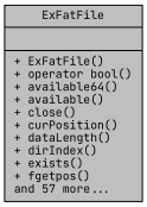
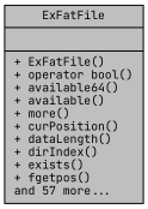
  digraph {
    fontname="JetBrains Mono"
-   n1 [color=black fillcolor=grey75 fontcolor=black fontname="JetBrains Mono" fontsize=10 height=0.2 label="{ExFatFile\n||+ ExFatFile()\l+ operator bool()\l+ available64()\l+ available()\l+ close()\l+ curPosition()\l+ dataLength()\l+ dirIndex()\l+ exists()\l+ fgetpos()\land 57 more...\l}" shape=record style=filled width=0.4]
+   n1 [color=black fillcolor=grey75 fontcolor=black fontname="JetBrains Mono" fontsize=10 height=0.2 label="{ExFatFile\n||+ ExFatFile()\l+ operator bool()\l+ available64()\l+ available()\l+ more()\l+ curPosition()\l+ dataLength()\l+ dirIndex()\l+ exists()\l+ fgetpos()\land 57 more...\l}" shape=record style=filled width=0.4]
  }
